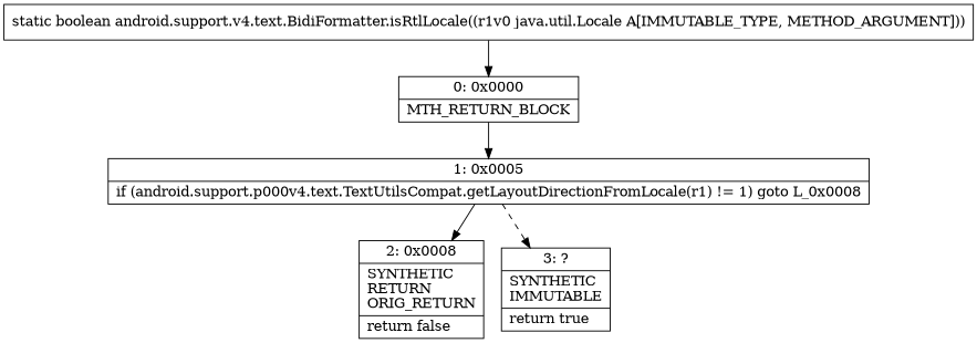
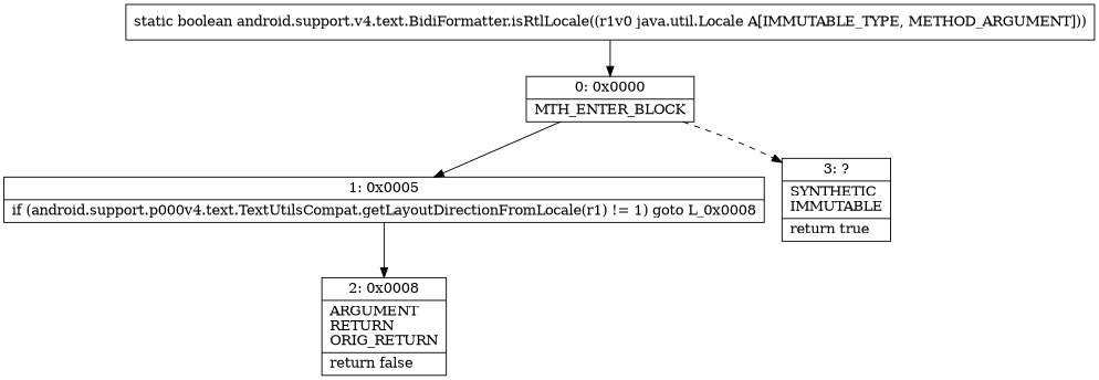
  digraph {
    node [shape=record]
-   n1 [label="{0\:\ 0x0000|MTH_RETURN_BLOCK\l}"]
+   n1 [label="{0\:\ 0x0000|MTH_ENTER_BLOCK\l}"]
    n2 [label="{1\:\ 0x0005|if (android.support.p000v4.text.TextUtilsCompat.getLayoutDirectionFromLocale(r1) != 1) goto L_0x0008\l}"]
-   n3 [label="{2\:\ 0x0008|SYNTHETIC\lRETURN\lORIG_RETURN\l|return false\l}"]
+   n3 [label="{2\:\ 0x0008|ARGUMENT\lRETURN\lORIG_RETURN\l|return false\l}"]
    n4 [label="{3\:\ ?|SYNTHETIC\lIMMUTABLE\l|return true\l}"]
    n5 [label="{static boolean android.support.v4.text.BidiFormatter.isRtlLocale((r1v0 java.util.Locale A[IMMUTABLE_TYPE, METHOD_ARGUMENT])) }"]
    n1 -> n2
    n2 -> n3
-   n2 -> n4 [style=dashed]
+   n1 -> n4 [style=dashed]
    n5 -> n1
  }
